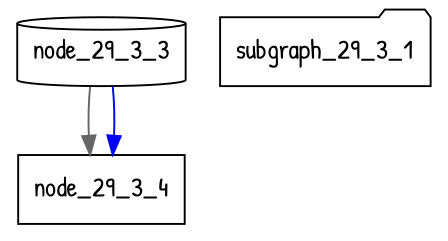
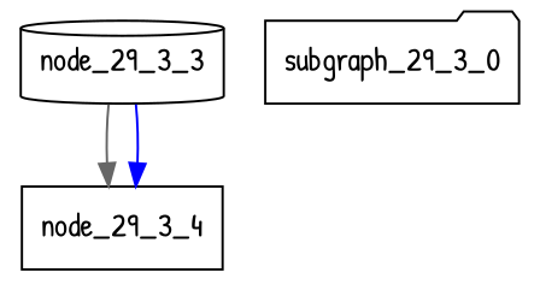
  digraph {
    fontname="Patrick Hand"
    node [fontname="Patrick Hand"]
    edge [fontname="Patrick Hand"]
    node_29_3_3 [shape=cylinder]
    node_29_3_4 [shape=box]
-   subgraph_29_3_1 [shape=folder]
+   subgraph_29_3_1 [shape=folder label=subgraph_29_3_0]
    subgraph sub_1 {
      node_29_3_3
      node_29_3_4
    }
    node_29_3_3 -> node_29_3_4 [color=gray40]
    node_29_3_3 -> node_29_3_4 [color=blue]
  }
